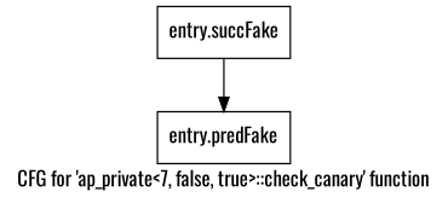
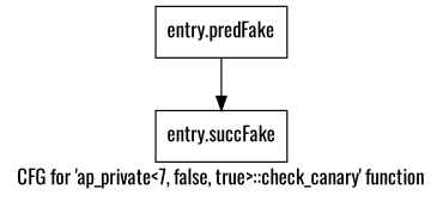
  digraph {
    label="CFG for 'ap_private\<7, false, true\>::check_canary' function"
    fontname=Oswald
    node [shape=record fontname=Oswald]
    n1 [label="{entry.predFake}"]
    n2 [filename="/home/omerfaruk/tools/Xilinx/Vitis_HLS/2023.2/include/etc/ap_private.h" label="{entry.succFake}" linenumber=1384]
-   n2 -> n1 [execusionnum=6 filename="/home/omerfaruk/tools/Xilinx/Vitis_HLS/2023.2/include/etc/ap_private.h" fontname=Oswald]
+   n1 -> n2 [execusionnum=6 filename="/home/omerfaruk/tools/Xilinx/Vitis_HLS/2023.2/include/etc/ap_private.h" fontname=Oswald]
  }
